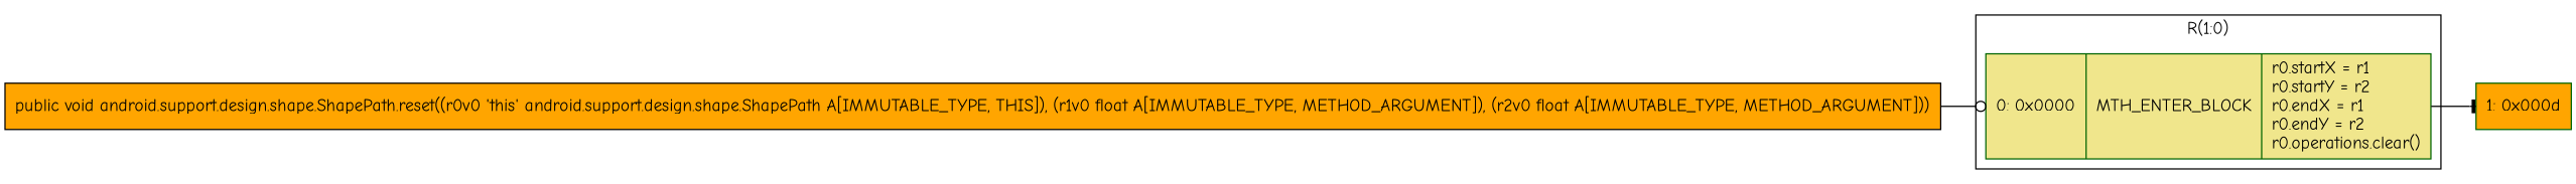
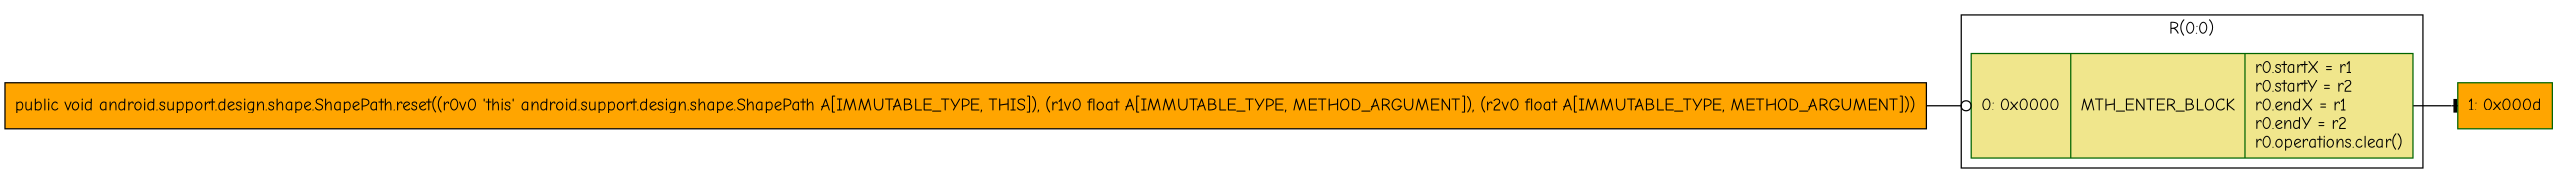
  digraph {
    rankdir=LR
    fontname="Comic Neue"
    node [color=darkgreen shape=record style=filled fillcolor=orange fontname="Comic Neue"]
    edge [style=solid fontname="Comic Neue"]
    n1 [label="{0\:\ 0x0000|MTH_ENTER_BLOCK\l|r0.startX = r1\lr0.startY = r2\lr0.endX = r1\lr0.endY = r2\lr0.operations.clear()\l}" fillcolor=khaki]
    n2 [label="{1\:\ 0x000d}"]
    n3 [label="{public void android.support.design.shape.ShapePath.reset((r0v0 'this' android.support.design.shape.ShapePath A[IMMUTABLE_TYPE, THIS]), (r1v0 float A[IMMUTABLE_TYPE, METHOD_ARGUMENT]), (r2v0 float A[IMMUTABLE_TYPE, METHOD_ARGUMENT])) }" color=black]
    subgraph cluster_1 {
-     label="R(1:0)"
+     label="R(0:0)"
      n1
    }
    n1 -> n2 [arrowhead=tee]
    n3 -> n1 [arrowhead=odot]
  }
